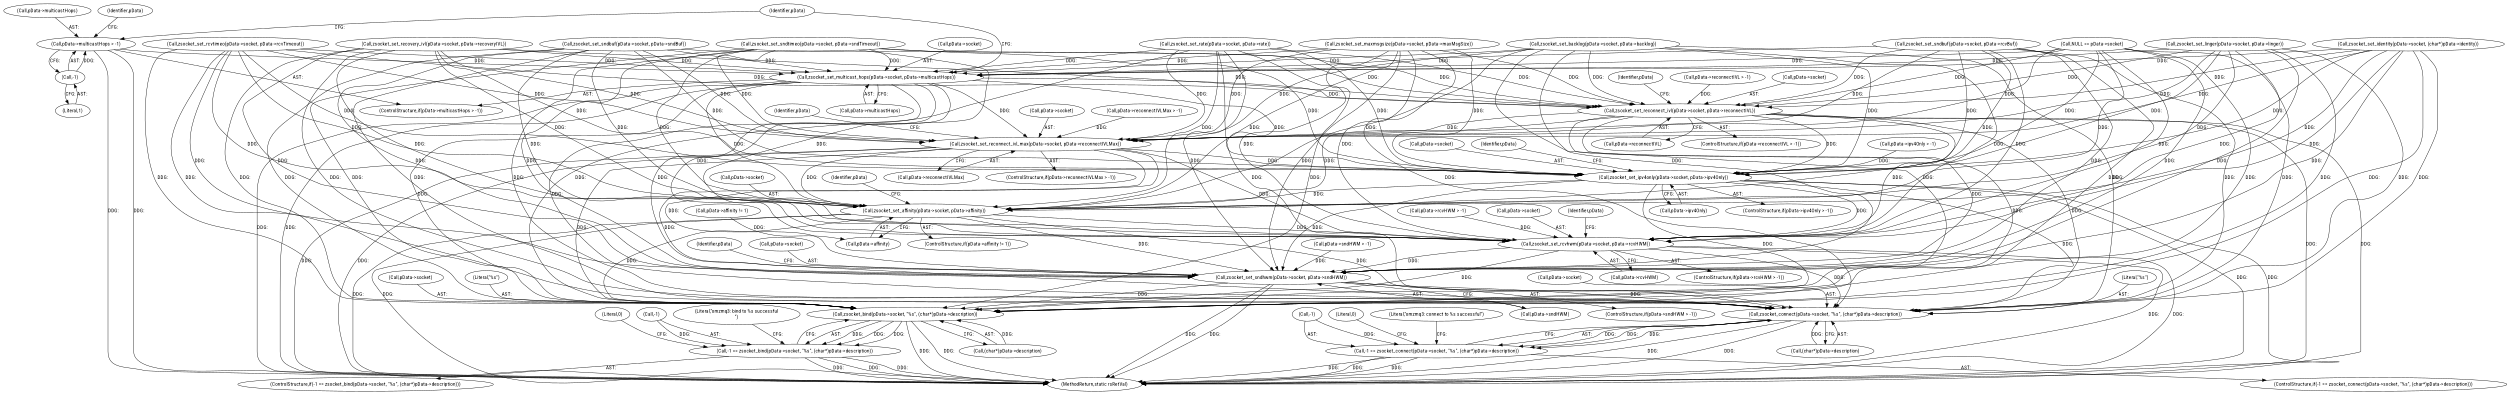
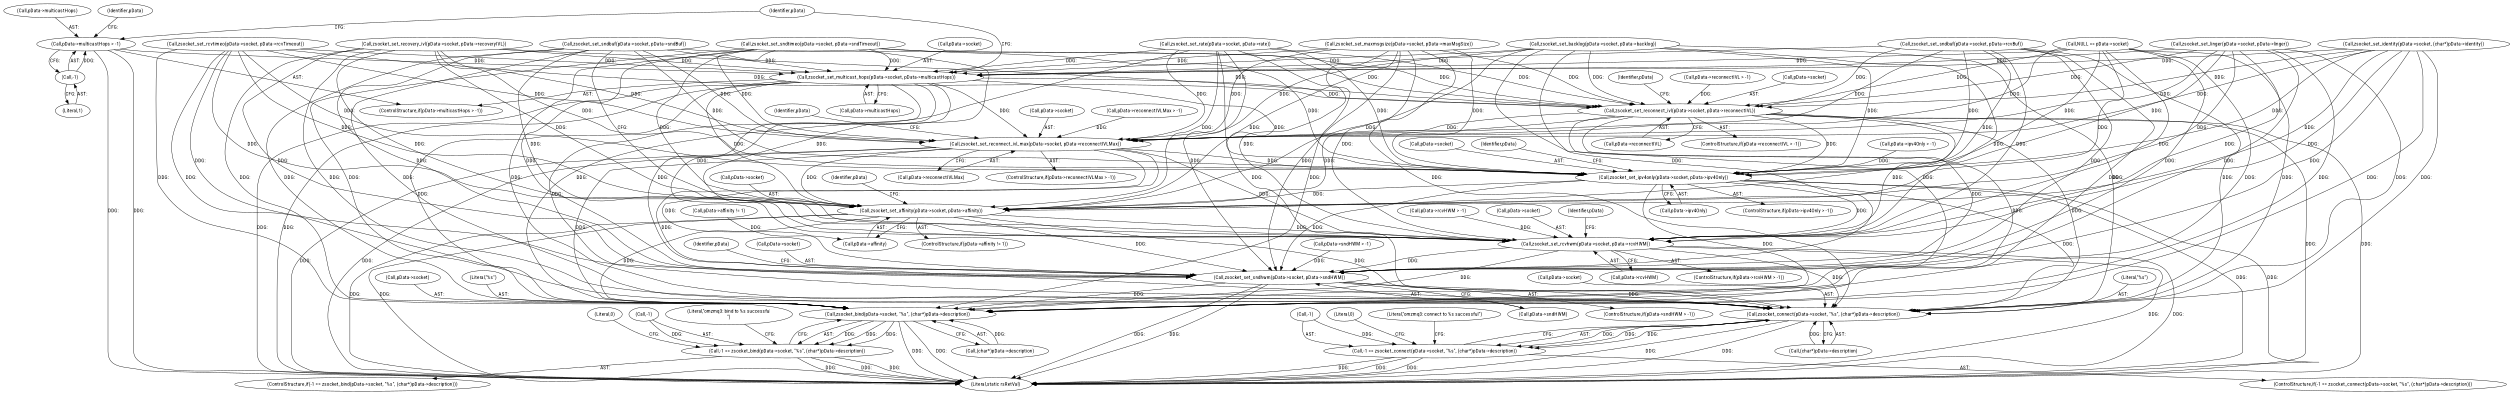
  digraph {
    fontname="Roboto Condensed"
    node [fontname="Roboto Condensed"]
    edge [fontname="Roboto Condensed"]
    n1 [label="(Call,pData->multicastHops > -1)"]
    n2 [label="(Call,-1)"]
    n3 [label="(Call,zsocket_set_multicast_hops(pData->socket, pData->multicastHops))"]
-   n4 [label="(MethodReturn,static rsRetVal)"]
+   n4 [label="(Literal,static rsRetVal)"]
    n5 [label="(ControlStructure,if(pData->multicastHops > -1))"]
    n6 [label="(Literal,1)"]
    n7 [label="(Call,zsocket_set_reconnect_ivl(pData->socket, pData->reconnectIVL))"]
    n8 [label="(Call,zsocket_set_reconnect_ivl_max(pData->socket, pData->reconnectIVLMax))"]
    n9 [label="(Call,zsocket_set_ipv4only(pData->socket, pData->ipv4Only))"]
    n10 [label="(Call,zsocket_set_affinity(pData->socket, pData->affinity))"]
    n11 [label="(Call,zsocket_set_rcvhwm(pData->socket, pData->rcvHWM))"]
    n12 [label="(Call,zsocket_set_sndhwm(pData->socket, pData->sndHWM))"]
    n13 [label="(Call,zsocket_bind(pData->socket, \"%s\", (char*)pData->description))"]
    n14 [label="(Call,zsocket_connect(pData->socket, \"%s\", (char*)pData->description))"]
    n15 [label="(Call,pData->multicastHops)"]
    n16 [label="(Call,pData->reconnectIVL)"]
    n17 [label="(ControlStructure,if(pData->reconnectIVL > -1))"]
    n18 [label="(ControlStructure,if(pData->reconnectIVLMax > -1))"]
    n19 [label="(Call,pData->reconnectIVLMax)"]
    n20 [label="(Call,pData->ipv4Only)"]
    n21 [label="(ControlStructure,if(pData->ipv4Only > -1))"]
    n22 [label="(Call,pData->affinity)"]
    n23 [label="(ControlStructure,if(pData->affinity != 1))"]
    n24 [label="(ControlStructure,if(pData->rcvHWM > -1))"]
    n25 [label="(Call,pData->rcvHWM)"]
    n26 [label="(Call,pData->sndHWM)"]
    n27 [label="(ControlStructure,if(pData->sndHWM > -1))"]
    n28 [label="(Call,-1 == zsocket_bind(pData->socket, \"%s\", (char*)pData->description))"]
    n29 [label="(Call,(char*)pData->description)"]
    n30 [label="(Call,-1 == zsocket_connect(pData->socket, \"%s\", (char*)pData->description))"]
    n31 [label="(Call,(char*)pData->description)"]
    n32 [label="(ControlStructure,if(-1 == zsocket_bind(pData->socket, \"%s\", (char*)pData->description)))"]
    n33 [label="(ControlStructure,if(-1 == zsocket_connect(pData->socket, \"%s\", (char*)pData->description)))"]
    n34 [label="(Identifier,pData)"]
    n35 [label="(Call,-1)"]
    n36 [label="(Identifier,pData)"]
    n37 [label="(Call,zsocket_set_rcvtimeo(pData->socket, pData->rcvTimeout))"]
    n38 [label="(Call,pData->socket)"]
    n39 [label="(Literal,\"%s\")"]
    n40 [label="(Literal,\"%s\")"]
    n41 [label="(Call,zsocket_set_linger(pData->socket, pData->linger))"]
    n42 [label="(Call,zsocket_set_recovery_ivl(pData->socket, pData->recoveryIVL))"]
    n43 [label="(Call,zsocket_set_backlog(pData->socket, pData->backlog))"]
    n44 [label="(Identifier,pData)"]
    n45 [label="(Call,pData->multicastHops)"]
    n46 [label="(Call,zsocket_set_maxmsgsize(pData->socket, pData->maxMsgSize))"]
    n47 [label="(Call,zsocket_set_rate(pData->socket, pData->rate))"]
    n48 [label="(Call,pData->socket)"]
    n49 [label="(Identifier,pData)"]
    n50 [label="(Call,pData->sndHWM > -1)"]
    n51 [label="(Literal,0)"]
    n52 [label="(Identifier,pData)"]
    n53 [label="(Call,pData->rcvHWM > -1)"]
    n54 [label="(Call,pData->socket)"]
    n55 [label="(Call,pData->socket)"]
    n56 [label="(Call,pData->affinity != 1)"]
    n57 [label="(Call,zsocket_set_sndbuf(pData->socket, pData->rcvBuf))"]
    n58 [label="(Call,pData->socket)"]
    n59 [label="(Call,pData->reconnectIVL > -1)"]
    n60 [label="(Call,pData->socket)"]
    n61 [label="(Literal,0)"]
    n62 [label="(Call,pData->ipv4Only > -1)"]
    n63 [label="(Call,pData->socket)"]
    n64 [label="(Identifier,pData)"]
    n65 [label="(Literal,\"omzmq3: connect to %s successful\")"]
    n66 [label="(Identifier,pData)"]
    n67 [label="(Call,pData->socket)"]
    n68 [label="(Identifier,pData)"]
    n69 [label="(Call,NULL == pData->socket)"]
    n70 [label="(Call,zsocket_set_sndtimeo(pData->socket, pData->sndTimeout))"]
    n71 [label="(Call,zsocket_set_identity(pData->socket, (char*)pData->identity))"]
    n72 [label="(Call,pData->socket)"]
    n73 [label="(Call,-1)"]
    n74 [label="(Literal,\"omzmq3: bind to %s successful\n\")"]
    n75 [label="(Call,pData->reconnectIVLMax > -1)"]
    n76 [label="(Call,zsocket_set_sndbuf(pData->socket, pData->sndBuf))"]
    n1 -> n2 [label="CFG: "]
    n1 -> n3 [label="DDG: "]
    n1 -> n4 [label="DDG: "]
    n1 -> n4 [label="DDG: "]
    n1 -> n5 [label="AST: "]
    n2 -> n1 [label="AST: "]
    n2 -> n1 [label="DDG: "]
    n2 -> n6 [label="CFG: "]
    n3 -> n4 [label="DDG: "]
    n3 -> n4 [label="DDG: "]
    n3 -> n5 [label="AST: "]
    n3 -> n7 [label="DDG: "]
    n3 -> n8 [label="DDG: "]
    n3 -> n9 [label="DDG: "]
    n3 -> n10 [label="DDG: "]
    n3 -> n11 [label="DDG: "]
    n3 -> n12 [label="DDG: "]
    n3 -> n13 [label="DDG: "]
    n3 -> n14 [label="DDG: "]
    n3 -> n15 [label="CFG: "]
    n6 -> n2 [label="AST: "]
    n7 -> n4 [label="DDG: "]
    n7 -> n4 [label="DDG: "]
    n7 -> n8 [label="DDG: "]
    n7 -> n9 [label="DDG: "]
    n7 -> n10 [label="DDG: "]
    n7 -> n11 [label="DDG: "]
    n7 -> n12 [label="DDG: "]
    n7 -> n13 [label="DDG: "]
    n7 -> n14 [label="DDG: "]
    n7 -> n16 [label="CFG: "]
    n7 -> n17 [label="AST: "]
    n8 -> n4 [label="DDG: "]
    n8 -> n4 [label="DDG: "]
    n8 -> n9 [label="DDG: "]
    n8 -> n10 [label="DDG: "]
    n8 -> n11 [label="DDG: "]
    n8 -> n12 [label="DDG: "]
    n8 -> n13 [label="DDG: "]
    n8 -> n14 [label="DDG: "]
    n8 -> n18 [label="AST: "]
    n8 -> n19 [label="CFG: "]
    n9 -> n4 [label="DDG: "]
    n9 -> n4 [label="DDG: "]
    n9 -> n10 [label="DDG: "]
    n9 -> n11 [label="DDG: "]
    n9 -> n12 [label="DDG: "]
    n9 -> n13 [label="DDG: "]
    n9 -> n14 [label="DDG: "]
    n9 -> n20 [label="CFG: "]
    n9 -> n21 [label="AST: "]
    n10 -> n4 [label="DDG: "]
    n10 -> n4 [label="DDG: "]
    n10 -> n11 [label="DDG: "]
    n10 -> n12 [label="DDG: "]
    n10 -> n13 [label="DDG: "]
    n10 -> n14 [label="DDG: "]
    n10 -> n22 [label="CFG: "]
    n10 -> n23 [label="AST: "]
    n11 -> n4 [label="DDG: "]
    n11 -> n4 [label="DDG: "]
    n11 -> n12 [label="DDG: "]
    n11 -> n13 [label="DDG: "]
    n11 -> n14 [label="DDG: "]
    n11 -> n24 [label="AST: "]
    n11 -> n25 [label="CFG: "]
    n12 -> n4 [label="DDG: "]
    n12 -> n4 [label="DDG: "]
    n12 -> n13 [label="DDG: "]
    n12 -> n14 [label="DDG: "]
    n12 -> n26 [label="CFG: "]
    n12 -> n27 [label="AST: "]
    n13 -> n4 [label="DDG: "]
    n13 -> n4 [label="DDG: "]
    n13 -> n28 [label="AST: "]
    n13 -> n28 [label="DDG: "]
    n13 -> n28 [label="DDG: "]
    n13 -> n28 [label="DDG: "]
    n13 -> n29 [label="CFG: "]
    n14 -> n4 [label="DDG: "]
    n14 -> n4 [label="DDG: "]
    n14 -> n30 [label="AST: "]
    n14 -> n30 [label="DDG: "]
    n14 -> n30 [label="DDG: "]
    n14 -> n30 [label="DDG: "]
    n14 -> n31 [label="CFG: "]
    n15 -> n3 [label="AST: "]
    n16 -> n7 [label="AST: "]
    n19 -> n8 [label="AST: "]
    n20 -> n9 [label="AST: "]
    n22 -> n10 [label="AST: "]
    n25 -> n11 [label="AST: "]
    n26 -> n12 [label="AST: "]
    n28 -> n4 [label="DDG: "]
    n28 -> n4 [label="DDG: "]
    n28 -> n4 [label="DDG: "]
    n28 -> n13 [label="CFG: "]
    n28 -> n32 [label="AST: "]
    n29 -> n13 [label="AST: "]
    n29 -> n13 [label="DDG: "]
    n30 -> n4 [label="DDG: "]
    n30 -> n4 [label="DDG: "]
    n30 -> n4 [label="DDG: "]
    n30 -> n14 [label="CFG: "]
    n30 -> n33 [label="AST: "]
    n31 -> n14 [label="AST: "]
    n31 -> n14 [label="DDG: "]
    n34 -> n1 [label="CFG: "]
    n35 -> n28 [label="AST: "]
    n35 -> n28 [label="DDG: "]
    n36 -> n11 [label="CFG: "]
    n37 -> n3 [label="DDG: "]
    n37 -> n7 [label="DDG: "]
    n37 -> n8 [label="DDG: "]
    n37 -> n9 [label="DDG: "]
    n37 -> n10 [label="DDG: "]
    n37 -> n11 [label="DDG: "]
    n37 -> n12 [label="DDG: "]
    n37 -> n13 [label="DDG: "]
    n37 -> n14 [label="DDG: "]
    n38 -> n3 [label="AST: "]
    n39 -> n14 [label="AST: "]
    n40 -> n13 [label="AST: "]
    n41 -> n3 [label="DDG: "]
    n41 -> n7 [label="DDG: "]
    n41 -> n8 [label="DDG: "]
    n41 -> n9 [label="DDG: "]
    n41 -> n10 [label="DDG: "]
    n41 -> n11 [label="DDG: "]
    n41 -> n12 [label="DDG: "]
    n41 -> n13 [label="DDG: "]
    n41 -> n14 [label="DDG: "]
    n42 -> n3 [label="DDG: "]
    n42 -> n7 [label="DDG: "]
    n42 -> n8 [label="DDG: "]
    n42 -> n9 [label="DDG: "]
    n42 -> n10 [label="DDG: "]
    n42 -> n11 [label="DDG: "]
    n42 -> n12 [label="DDG: "]
    n42 -> n13 [label="DDG: "]
    n42 -> n14 [label="DDG: "]
    n43 -> n3 [label="DDG: "]
    n43 -> n7 [label="DDG: "]
    n43 -> n8 [label="DDG: "]
    n43 -> n9 [label="DDG: "]
    n43 -> n10 [label="DDG: "]
    n43 -> n11 [label="DDG: "]
    n43 -> n12 [label="DDG: "]
    n43 -> n13 [label="DDG: "]
    n43 -> n14 [label="DDG: "]
    n44 -> n7 [label="CFG: "]
    n45 -> n1 [label="AST: "]
    n46 -> n3 [label="DDG: "]
    n46 -> n7 [label="DDG: "]
    n46 -> n8 [label="DDG: "]
    n46 -> n9 [label="DDG: "]
    n46 -> n10 [label="DDG: "]
    n46 -> n11 [label="DDG: "]
    n46 -> n12 [label="DDG: "]
    n46 -> n13 [label="DDG: "]
    n46 -> n14 [label="DDG: "]
    n47 -> n3 [label="DDG: "]
    n47 -> n7 [label="DDG: "]
    n47 -> n8 [label="DDG: "]
    n47 -> n9 [label="DDG: "]
    n47 -> n10 [label="DDG: "]
    n47 -> n11 [label="DDG: "]
    n47 -> n12 [label="DDG: "]
    n47 -> n13 [label="DDG: "]
    n47 -> n14 [label="DDG: "]
    n48 -> n8 [label="AST: "]
    n49 -> n10 [label="CFG: "]
    n50 -> n12 [label="DDG: "]
    n51 -> n30 [label="CFG: "]
    n52 -> n8 [label="CFG: "]
    n53 -> n11 [label="DDG: "]
    n54 -> n7 [label="AST: "]
    n55 -> n10 [label="AST: "]
    n56 -> n22 [label="DDG: "]
    n57 -> n3 [label="DDG: "]
    n57 -> n7 [label="DDG: "]
    n57 -> n8 [label="DDG: "]
    n57 -> n9 [label="DDG: "]
    n57 -> n10 [label="DDG: "]
    n57 -> n11 [label="DDG: "]
    n57 -> n12 [label="DDG: "]
    n57 -> n13 [label="DDG: "]
    n57 -> n14 [label="DDG: "]
    n58 -> n14 [label="AST: "]
    n59 -> n7 [label="DDG: "]
    n60 -> n13 [label="AST: "]
    n61 -> n28 [label="CFG: "]
    n62 -> n9 [label="DDG: "]
    n63 -> n11 [label="AST: "]
    n64 -> n12 [label="CFG: "]
    n65 -> n30 [label="CFG: "]
    n66 -> n1 [label="CFG: "]
    n66 -> n3 [label="CFG: "]
    n67 -> n9 [label="AST: "]
    n68 -> n9 [label="CFG: "]
    n69 -> n3 [label="DDG: "]
    n69 -> n7 [label="DDG: "]
    n69 -> n8 [label="DDG: "]
    n69 -> n9 [label="DDG: "]
    n69 -> n10 [label="DDG: "]
    n69 -> n11 [label="DDG: "]
    n69 -> n12 [label="DDG: "]
    n69 -> n13 [label="DDG: "]
    n69 -> n14 [label="DDG: "]
    n70 -> n3 [label="DDG: "]
    n70 -> n7 [label="DDG: "]
    n70 -> n8 [label="DDG: "]
    n70 -> n9 [label="DDG: "]
    n70 -> n10 [label="DDG: "]
    n70 -> n11 [label="DDG: "]
    n70 -> n12 [label="DDG: "]
    n70 -> n13 [label="DDG: "]
    n70 -> n14 [label="DDG: "]
    n71 -> n3 [label="DDG: "]
    n71 -> n7 [label="DDG: "]
    n71 -> n8 [label="DDG: "]
    n71 -> n9 [label="DDG: "]
    n71 -> n10 [label="DDG: "]
    n71 -> n11 [label="DDG: "]
    n71 -> n12 [label="DDG: "]
    n71 -> n13 [label="DDG: "]
    n71 -> n14 [label="DDG: "]
    n72 -> n12 [label="AST: "]
    n73 -> n30 [label="AST: "]
    n73 -> n30 [label="DDG: "]
    n74 -> n28 [label="CFG: "]
    n75 -> n8 [label="DDG: "]
    n76 -> n3 [label="DDG: "]
    n76 -> n7 [label="DDG: "]
    n76 -> n8 [label="DDG: "]
    n76 -> n9 [label="DDG: "]
-   n76 -> n10 [label="DDG: "]
+   n76 -> n10 [label="CFG: "]
    n76 -> n11 [label="DDG: "]
    n76 -> n12 [label="DDG: "]
    n76 -> n13 [label="DDG: "]
    n76 -> n14 [label="DDG: "]
  }
